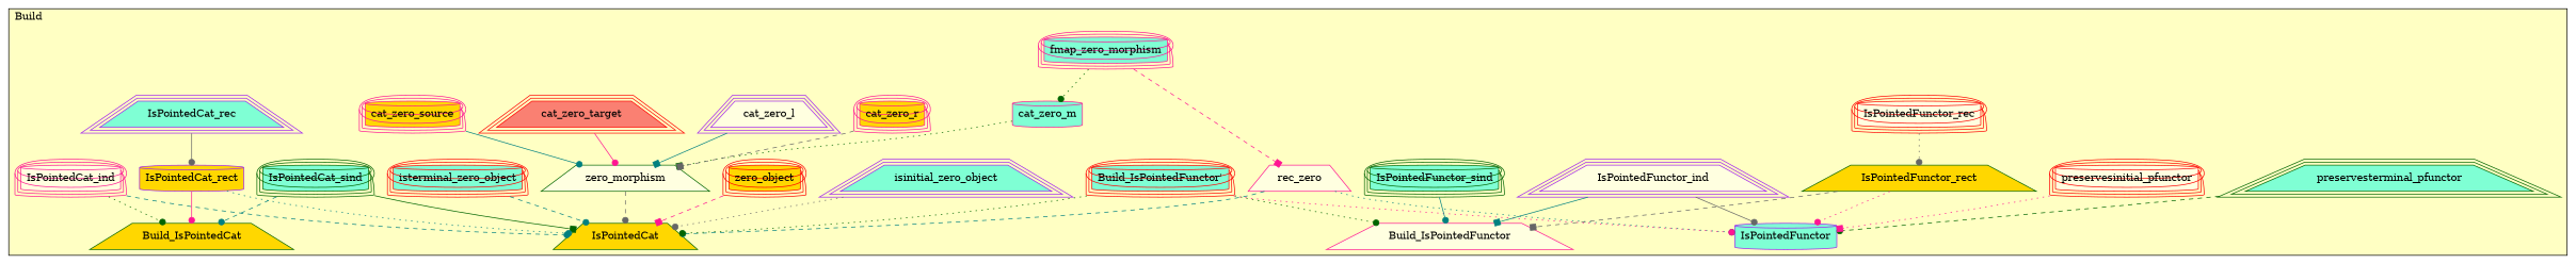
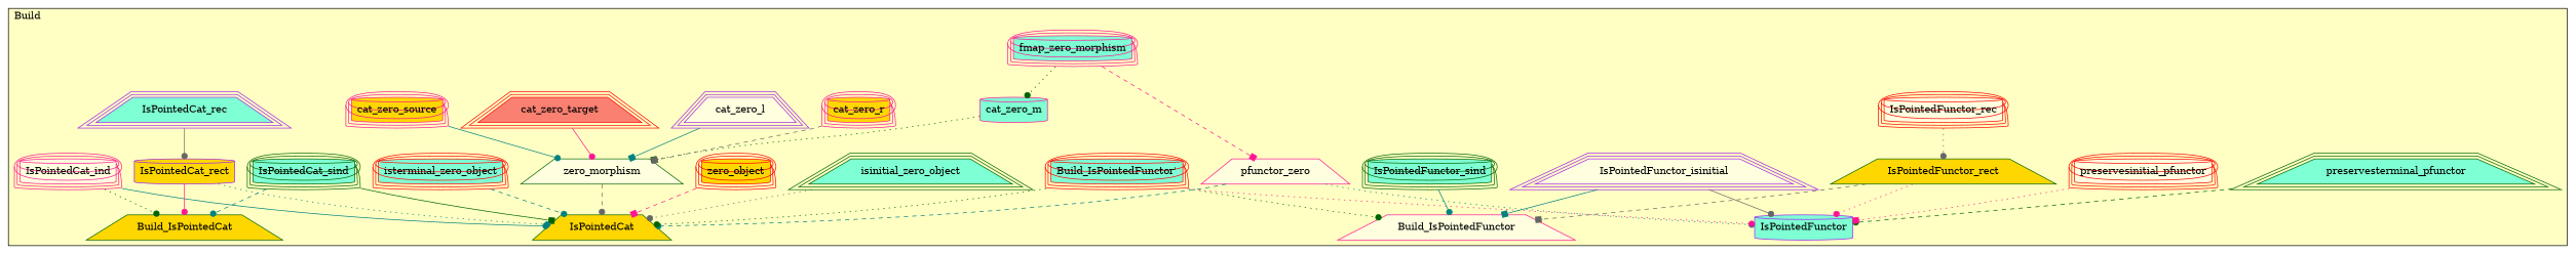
  digraph {
    node [color=deeppink fillcolor=aquamarine peripheries=3 shape=cylinder style=filled]
    edge [arrowhead=dot color=teal style=dotted]
    n1 [label=fmap_zero_morphism]
-   n2 [fillcolor=lightyellow label=rec_zero shape=trapezium peripheries=""]
+   n2 [fillcolor=lightyellow label=pfunctor_zero shape=trapezium peripheries=""]
    n3 [color=red label="Build_IsPointedFunctor'"]
    n4 [color=darkgreen label=preservesterminal_pfunctor shape=trapezium]
    n5 [color=red fillcolor=lightyellow label=preservesinitial_pfunctor]
    n6 [color=darkgreen label=IsPointedFunctor_sind]
    n7 [color=red fillcolor=lightyellow label=IsPointedFunctor_rec]
-   n8 [color=purple fillcolor=lightyellow label=IsPointedFunctor_ind shape=trapezium]
+   n8 [color=purple fillcolor=lightyellow label=IsPointedFunctor_isinitial shape=trapezium]
    n9 [color=darkgreen fillcolor=gold label=IsPointedFunctor_rect shape=trapezium peripheries=""]
    n10 [fillcolor=lightyellow label=Build_IsPointedFunctor shape=trapezium peripheries=""]
    n11 [color=purple label=IsPointedFunctor peripheries=""]
    n12 [label=cat_zero_m peripheries=""]
    n13 [fillcolor=gold label=cat_zero_r]
    n14 [color=purple fillcolor=lightyellow label=cat_zero_l shape=trapezium]
    n15 [color=red fillcolor=salmon label=cat_zero_target shape=trapezium]
    n16 [fillcolor=gold label=cat_zero_source]
    n17 [color=darkgreen fillcolor=lightyellow label=zero_morphism shape=trapezium peripheries=""]
    n18 [color=red label=isterminal_zero_object]
-   n19 [color=purple label=isinitial_zero_object shape=trapezium]
+   n19 [color=darkgreen label=isinitial_zero_object shape=trapezium]
    n20 [color=red fillcolor=gold label=zero_object]
    n21 [color=darkgreen label=IsPointedCat_sind]
    n22 [color=purple label=IsPointedCat_rec shape=trapezium]
    n23 [fillcolor=lightyellow label=IsPointedCat_ind]
    n24 [color=purple fillcolor=gold label=IsPointedCat_rect peripheries=""]
    n25 [color=darkgreen fillcolor=gold label=Build_IsPointedCat shape=trapezium peripheries=""]
    n26 [color=darkgreen fillcolor=gold label=IsPointedCat shape=trapezium peripheries=""]
    subgraph cluster_1 {
      fillcolor="#FFFFC3"
      label=Build
      labeljust=l
      style=filled
      n1
      n2
      n3
      n4
      n5
      n6
      n7
      n8
      n9
      n10
      n11
      n12
      n13
      n14
      n15
      n16
      n17
      n18
      n19
      n20
      n21
      n22
      n23
      n24
      n25
      n26
    }
    n1 -> n2 [arrowhead=box color=deeppink style=dashed]
    n1 -> n12 [color=darkgreen]
    n2 -> n11
    n2 -> n26 [style=dashed]
    n3 -> n10 [color=darkgreen]
    n3 -> n11 [color=deeppink]
    n3 -> n26 [color=darkgreen]
    n4 -> n11 [color=darkgreen style=dashed]
    n5 -> n11 [arrowhead=box color=deeppink]
    n6 -> n10 [style=solid]
    n7 -> n9 [color=gray40]
    n8 -> n10 [arrowhead=box style=solid]
    n8 -> n11 [color=gray40 style=solid]
    n9 -> n10 [arrowhead=box color=gray40 style=dashed]
    n9 -> n11 [color=deeppink]
    n12 -> n17 [arrowhead=box color=darkgreen]
    n13 -> n17 [arrowhead=box color=gray40 style=dashed]
    n14 -> n17 [arrowhead=box style=solid]
    n15 -> n17 [color=deeppink style=solid]
    n16 -> n17 [style=solid]
    n17 -> n26 [color=gray40 style=dashed]
    n18 -> n26 [style=dashed]
    n19 -> n26 [color=gray40]
    n20 -> n26 [arrowhead=box color=deeppink style=dashed]
    n21 -> n25 [style=dashed]
    n21 -> n26 [arrowhead=box color=darkgreen style=solid]
    n22 -> n24 [color=gray40 style=solid]
    n23 -> n25 [color=darkgreen]
-   n23 -> n26 [style=dashed]
+   n23 -> n26 [style=solid]
    n24 -> n25 [color=deeppink style=solid]
    n24 -> n26
  }
